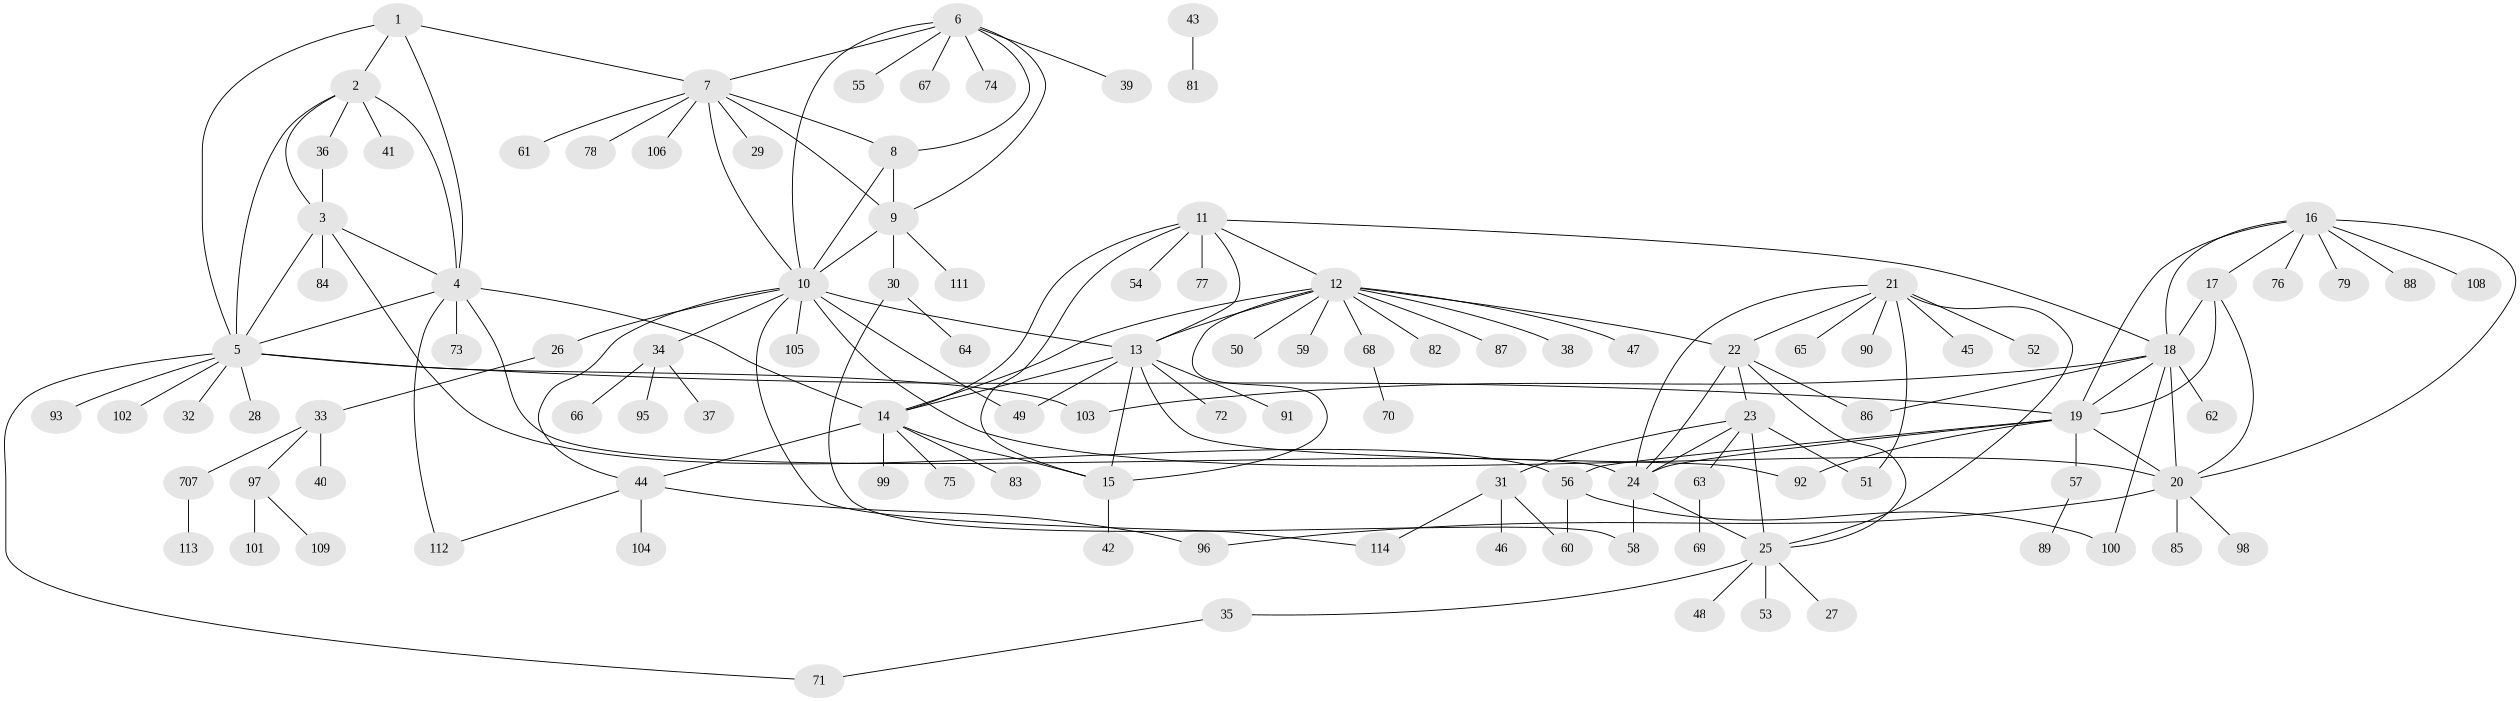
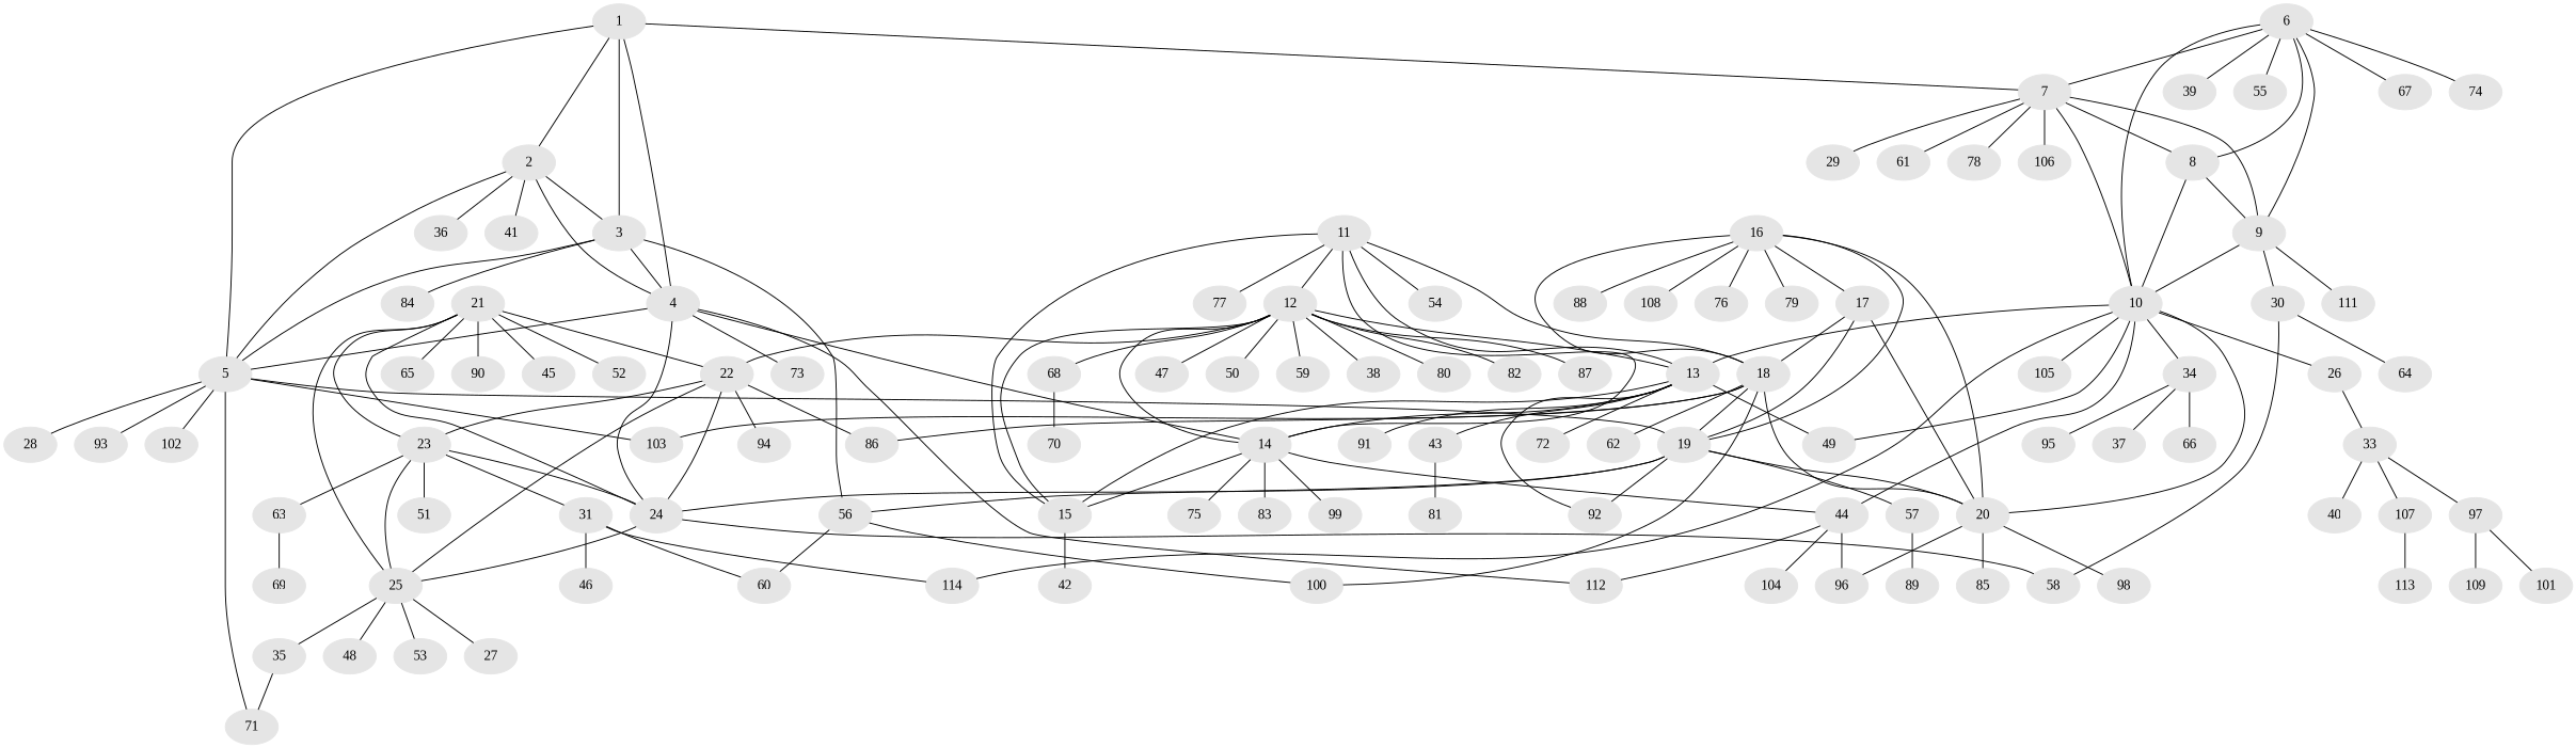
  graph {
    fontname="Liberation Serif"
    node [color=gray90 fontname="Liberation Serif" style=filled]
    edge [fontname="Liberation Serif"]
    1
    2
    3
    4
    5
    7
    36
    41
    56
    84
    14
    24
    73
    112
    19
    28
-   32
    71
    93
    102
    103
    8
    9
    10
    29
    61
    78
    106
    100
    60
    44
    15
    75
    83
    99
    25
    58
    20
    92
    57
    6
    39
    55
    67
    74
    30
    111
    13
    26
    34
    49
    105
    114
    64
    43
    72
    91
    85
    96
    98
    33
    37
    66
    95
    104
    11
    12
    18
    54
    77
    22
    38
    47
    50
    59
    68
+   80
    82
    87
    42
    62
    86
    23
+   94
    70
    81
    16
    17
    76
    79
    88
    108
    89
    21
    45
    52
    65
    90
    31
    51
    63
    27
    35
    48
    53
    46
    69
    40
    97
-   107 [label=707]
+   107
    101
    109
    113
    1 -- 2
-   36 -- 3
+   1 -- 3
    1 -- 4
    1 -- 5
    1 -- 7
    2 -- 3
    2 -- 4
    2 -- 5
    2 -- 36
    2 -- 41
    3 -- 4
    3 -- 5
    3 -- 56
    3 -- 84
    4 -- 5
    4 -- 14
    4 -- 24
    4 -- 73
    4 -- 112
    5 -- 19
    5 -- 28
-   5 -- 32
    5 -- 71
    5 -- 93
    5 -- 102
    5 -- 103
    7 -- 8
    7 -- 9
    7 -- 10
    7 -- 29
    7 -- 61
    7 -- 78
    7 -- 106
    56 -- 100
    56 -- 60
    14 -- 44
    14 -- 15
    14 -- 75
    14 -- 83
    14 -- 99
    24 -- 25
    24 -- 58
    19 -- 56
    19 -- 24
    19 -- 20
    19 -- 92
    19 -- 57
    8 -- 9
    8 -- 10
    9 -- 10
    9 -- 30
    9 -- 111
    10 -- 44
    10 -- 20
    10 -- 13
    10 -- 26
    10 -- 34
    10 -- 49
    10 -- 105
    10 -- 114
    44 -- 112
    44 -- 96
    44 -- 104
    15 -- 42
    25 -- 27
    25 -- 35
    25 -- 48
    25 -- 53
    20 -- 85
    20 -- 96
    20 -- 98
    57 -- 89
    6 -- 7
    6 -- 8
    6 -- 9
    6 -- 10
    6 -- 39
    6 -- 55
    6 -- 67
    6 -- 74
    30 -- 58
    30 -- 64
    13 -- 14
    13 -- 15
    13 -- 92
    13 -- 49
+   13 -- 43
    13 -- 72
    13 -- 91
    26 -- 33
    34 -- 37
    34 -- 66
    34 -- 95
    43 -- 81
    33 -- 40
    33 -- 97
    33 -- 107
    11 -- 14
    11 -- 15
    11 -- 13
    11 -- 12
    11 -- 18
    11 -- 54
    11 -- 77
    12 -- 14
    12 -- 15
    12 -- 13
    12 -- 22
    12 -- 38
    12 -- 47
    12 -- 50
    12 -- 59
    12 -- 68
+   12 -- 80
    12 -- 82
    12 -- 87
    18 -- 19
    18 -- 103
    18 -- 100
    18 -- 20
    18 -- 62
    18 -- 86
    22 -- 24
    22 -- 25
    22 -- 86
    22 -- 23
+   22 -- 94
    68 -- 70
    23 -- 24
    23 -- 25
    23 -- 31
    23 -- 51
    23 -- 63
    16 -- 19
    16 -- 20
    16 -- 18
    16 -- 17
    16 -- 76
    16 -- 79
    16 -- 88
    16 -- 108
    17 -- 19
    17 -- 20
    17 -- 18
    21 -- 24
    21 -- 25
    21 -- 22
-   21 -- 51
+   21 -- 23
    21 -- 45
    21 -- 52
    21 -- 65
    21 -- 90
    31 -- 60
    31 -- 114
    31 -- 46
    63 -- 69
    35 -- 71
    97 -- 101
    97 -- 109
    107 -- 113
  }
